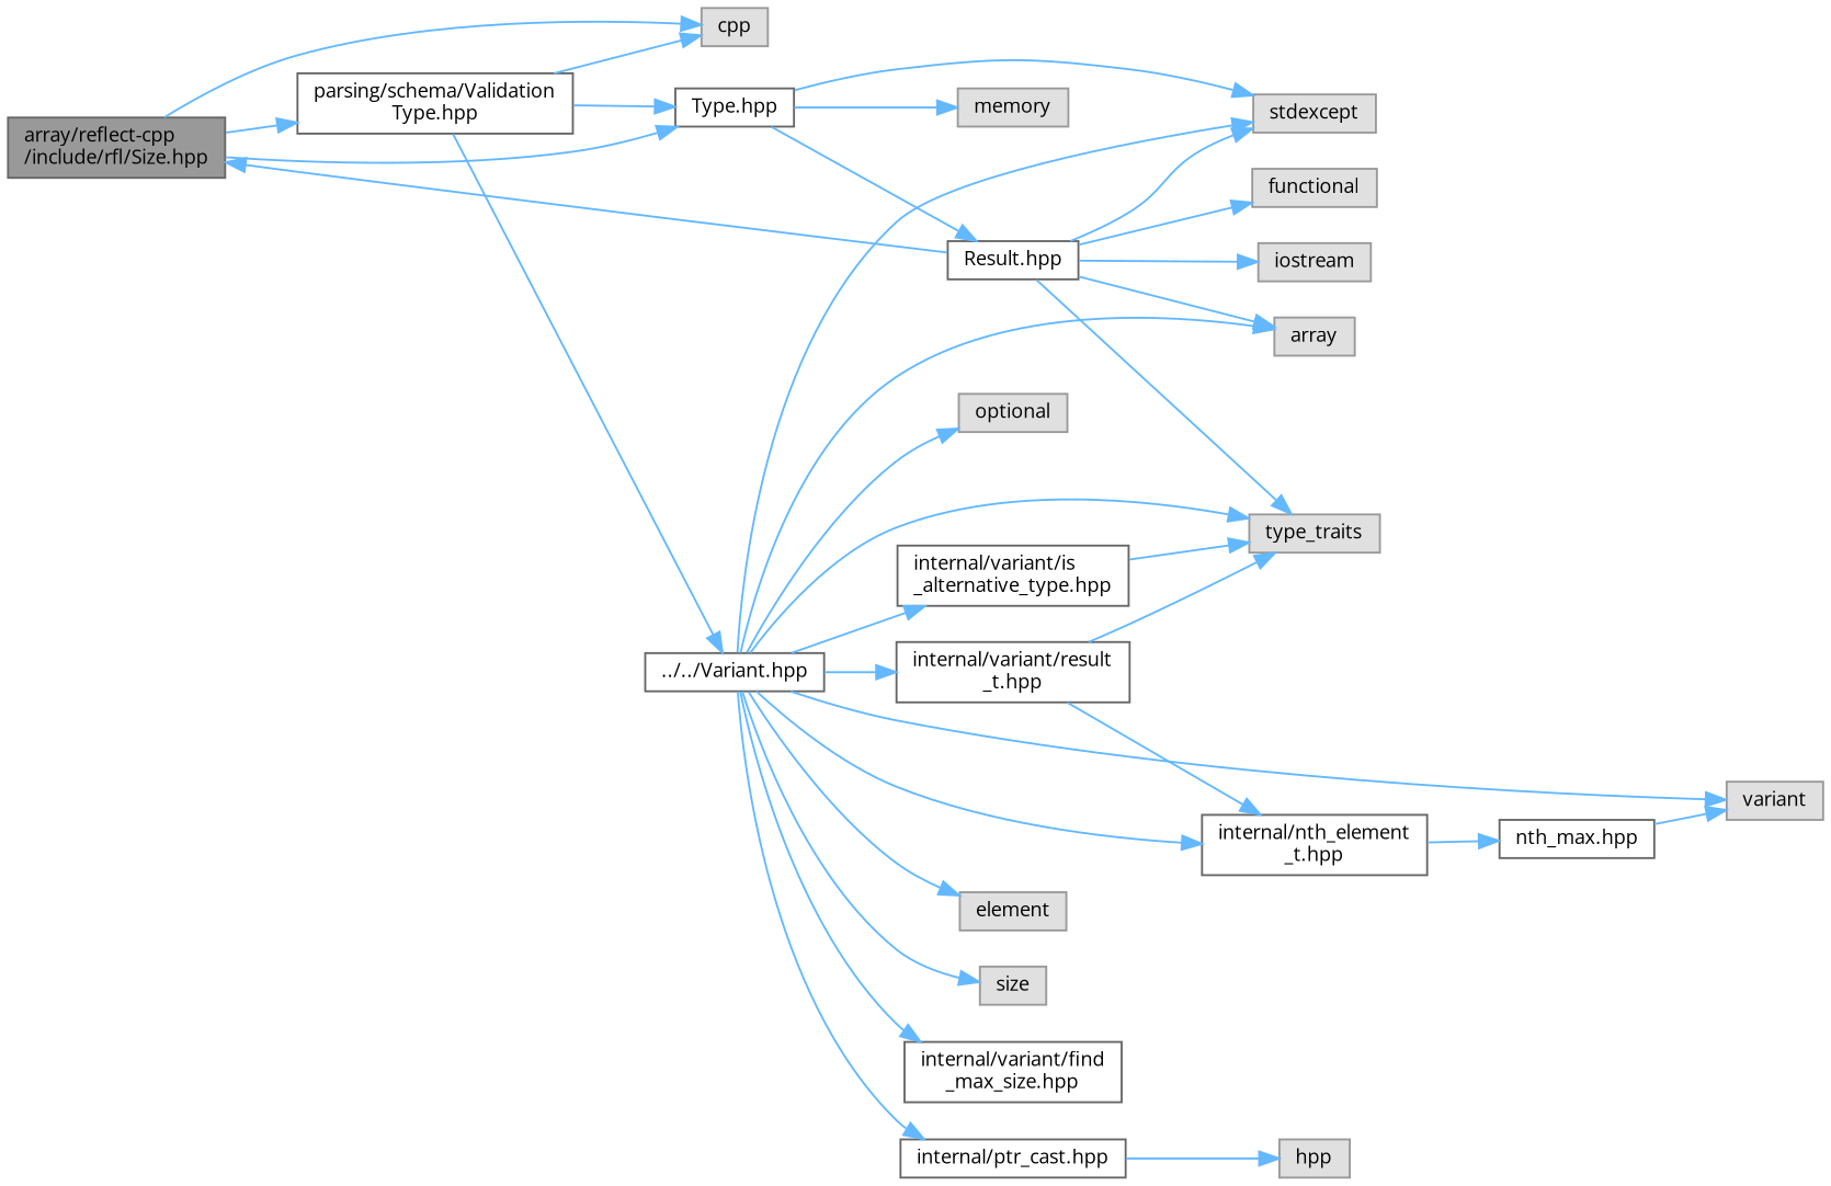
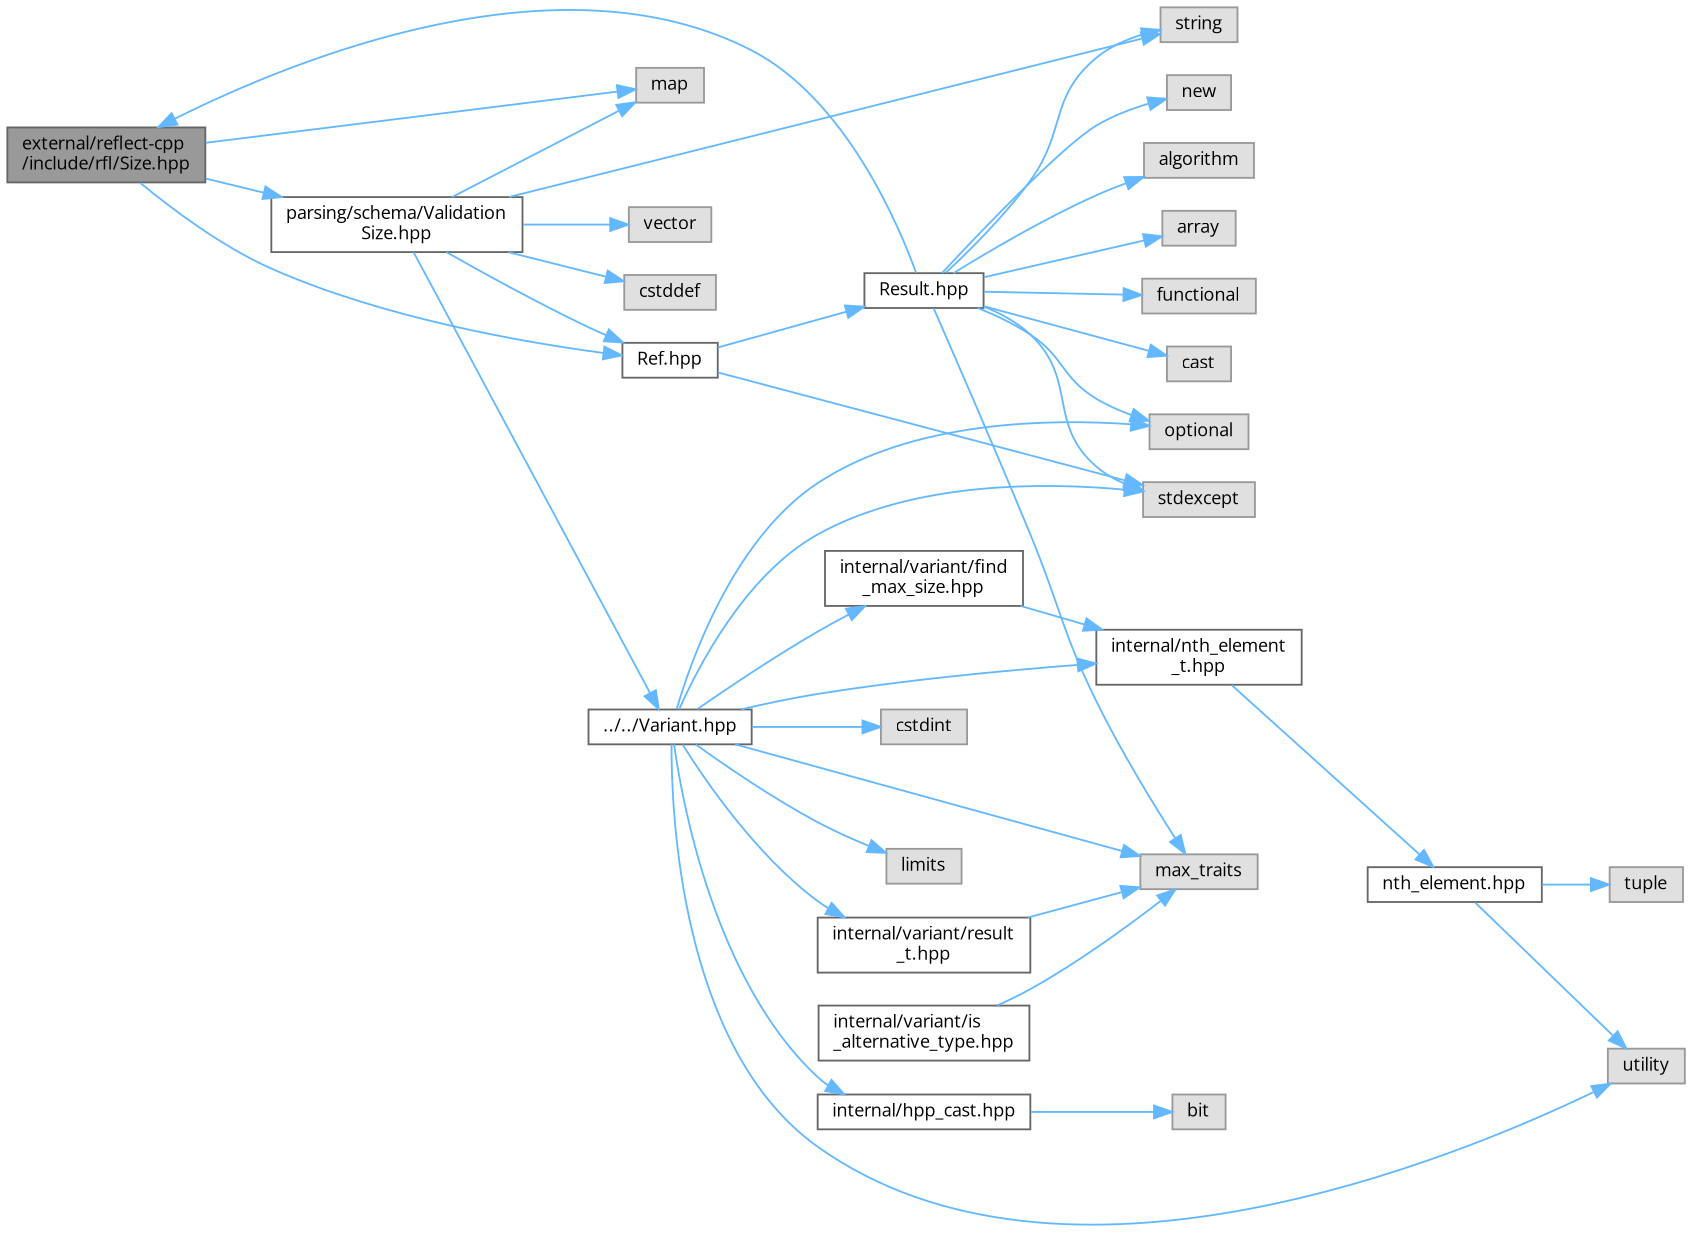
  digraph {
    fontname="Open Sans"
    rankdir=LR
    node [color=grey60 fillcolor="#E0E0E0" fontname="Open Sans" fontsize=10 shape=box style=filled]
    edge [color=steelblue1 fontname="Open Sans" fontsize=10 labelfontname=Helvetica labelfontsize=10 style=solid]
-   n1 [color=gray40 fillcolor=grey60 fontcolor=black height=0.2 label="array/reflect-cpp\l/include/rfl/Size.hpp" width=0.4]
-   n2 [height=0.2 label=cpp width=0.4]
-   n3 [color=grey40 fillcolor=white height=0.2 label="Type.hpp" width=0.4]
-   n4 [color=grey40 fillcolor=white height=0.2 label="parsing/schema/Validation\lType.hpp" width=0.4]
+   n1 [color=gray40 fillcolor=grey60 fontcolor=black height=0.2 label="external/reflect-cpp\l/include/rfl/Size.hpp" width=0.4]
+   n2 [height=0.2 label=map width=0.4]
+   n3 [color=grey40 fillcolor=white height=0.2 label="Ref.hpp" width=0.4]
+   n4 [color=grey40 fillcolor=white height=0.2 label="parsing/schema/Validation\lSize.hpp" width=0.4]
    n5 [color=grey40 fillcolor=white height=0.2 label="Result.hpp" width=0.4]
-   n6 [height=0.2 label=memory width=0.4]
    n7 [height=0.2 label=stdexcept width=0.4]
+   n8 [height=0.2 label=algorithm width=0.4]
    n9 [height=0.2 label=array width=0.4]
    n10 [height=0.2 label=functional width=0.4]
-   n11 [height=0.2 label=iostream width=0.4]
+   n11 [height=0.2 label=cast width=0.4]
+   n12 [height=0.2 label=new width=0.4]
    n13 [height=0.2 label=optional width=0.4]
-   n15 [height=0.2 label=type_traits width=0.4]
+   n14 [height=0.2 label=string width=0.4]
+   n15 [height=0.2 label=max_traits width=0.4]
+   n16 [height=0.2 label=cstddef width=0.4]
+   n17 [height=0.2 label=vector width=0.4]
    n18 [color=grey40 fillcolor=white height=0.2 label="../../Variant.hpp" width=0.4]
-   n19 [height=0.2 label=element width=0.4]
-   n20 [height=0.2 label=size width=0.4]
-   n21 [height=0.2 label=variant width=0.4]
+   n19 [height=0.2 label=cstdint width=0.4]
+   n20 [height=0.2 label=limits width=0.4]
+   n21 [height=0.2 label=utility width=0.4]
    n22 [color=grey40 fillcolor=white height=0.2 label="internal/nth_element\l_t.hpp" width=0.4]
    n23 [color=grey40 fillcolor=white height=0.2 label="internal/variant/find\l_max_size.hpp" width=0.4]
    n24 [color=grey40 fillcolor=white height=0.2 label="internal/variant/is\l_alternative_type.hpp" width=0.4]
    n25 [color=grey40 fillcolor=white height=0.2 label="internal/variant/result\l_t.hpp" width=0.4]
-   n26 [color=grey40 fillcolor=white height=0.2 label="internal/ptr_cast.hpp" width=0.4]
-   n27 [color=grey40 fillcolor=white height=0.2 label="nth_max.hpp" width=0.4]
-   n28 [height=0.2 label=hpp width=0.4]
+   n26 [color=grey40 fillcolor=white height=0.2 label="internal/hpp_cast.hpp" width=0.4]
+   n27 [color=grey40 fillcolor=white height=0.2 label="nth_element.hpp" width=0.4]
+   n28 [height=0.2 label=bit width=0.4]
+   n29 [height=0.2 label=tuple width=0.4]
    n1 -> n2
    n1 -> n3
    n1 -> n4
    n3 -> n5
-   n3 -> n6
    n3 -> n7
    n4 -> n2
    n4 -> n3
+   n4 -> n14
+   n4 -> n16
+   n4 -> n17
    n4 -> n18
    n5 -> n1
    n5 -> n7
+   n5 -> n8
    n5 -> n9
    n5 -> n10
    n5 -> n11
+   n5 -> n12
+   n5 -> n13
+   n5 -> n14
    n5 -> n15
    n18 -> n7
-   n18 -> n9
    n18 -> n13
    n18 -> n15
    n18 -> n19
    n18 -> n20
    n18 -> n21
    n18 -> n22
    n18 -> n23
-   n18 -> n24
    n18 -> n25
    n18 -> n26
    n22 -> n27
    n24 -> n15
    n25 -> n15
-   n25 -> n22
+   n23 -> n22
    n26 -> n28
    n27 -> n21
+   n27 -> n29
  }
